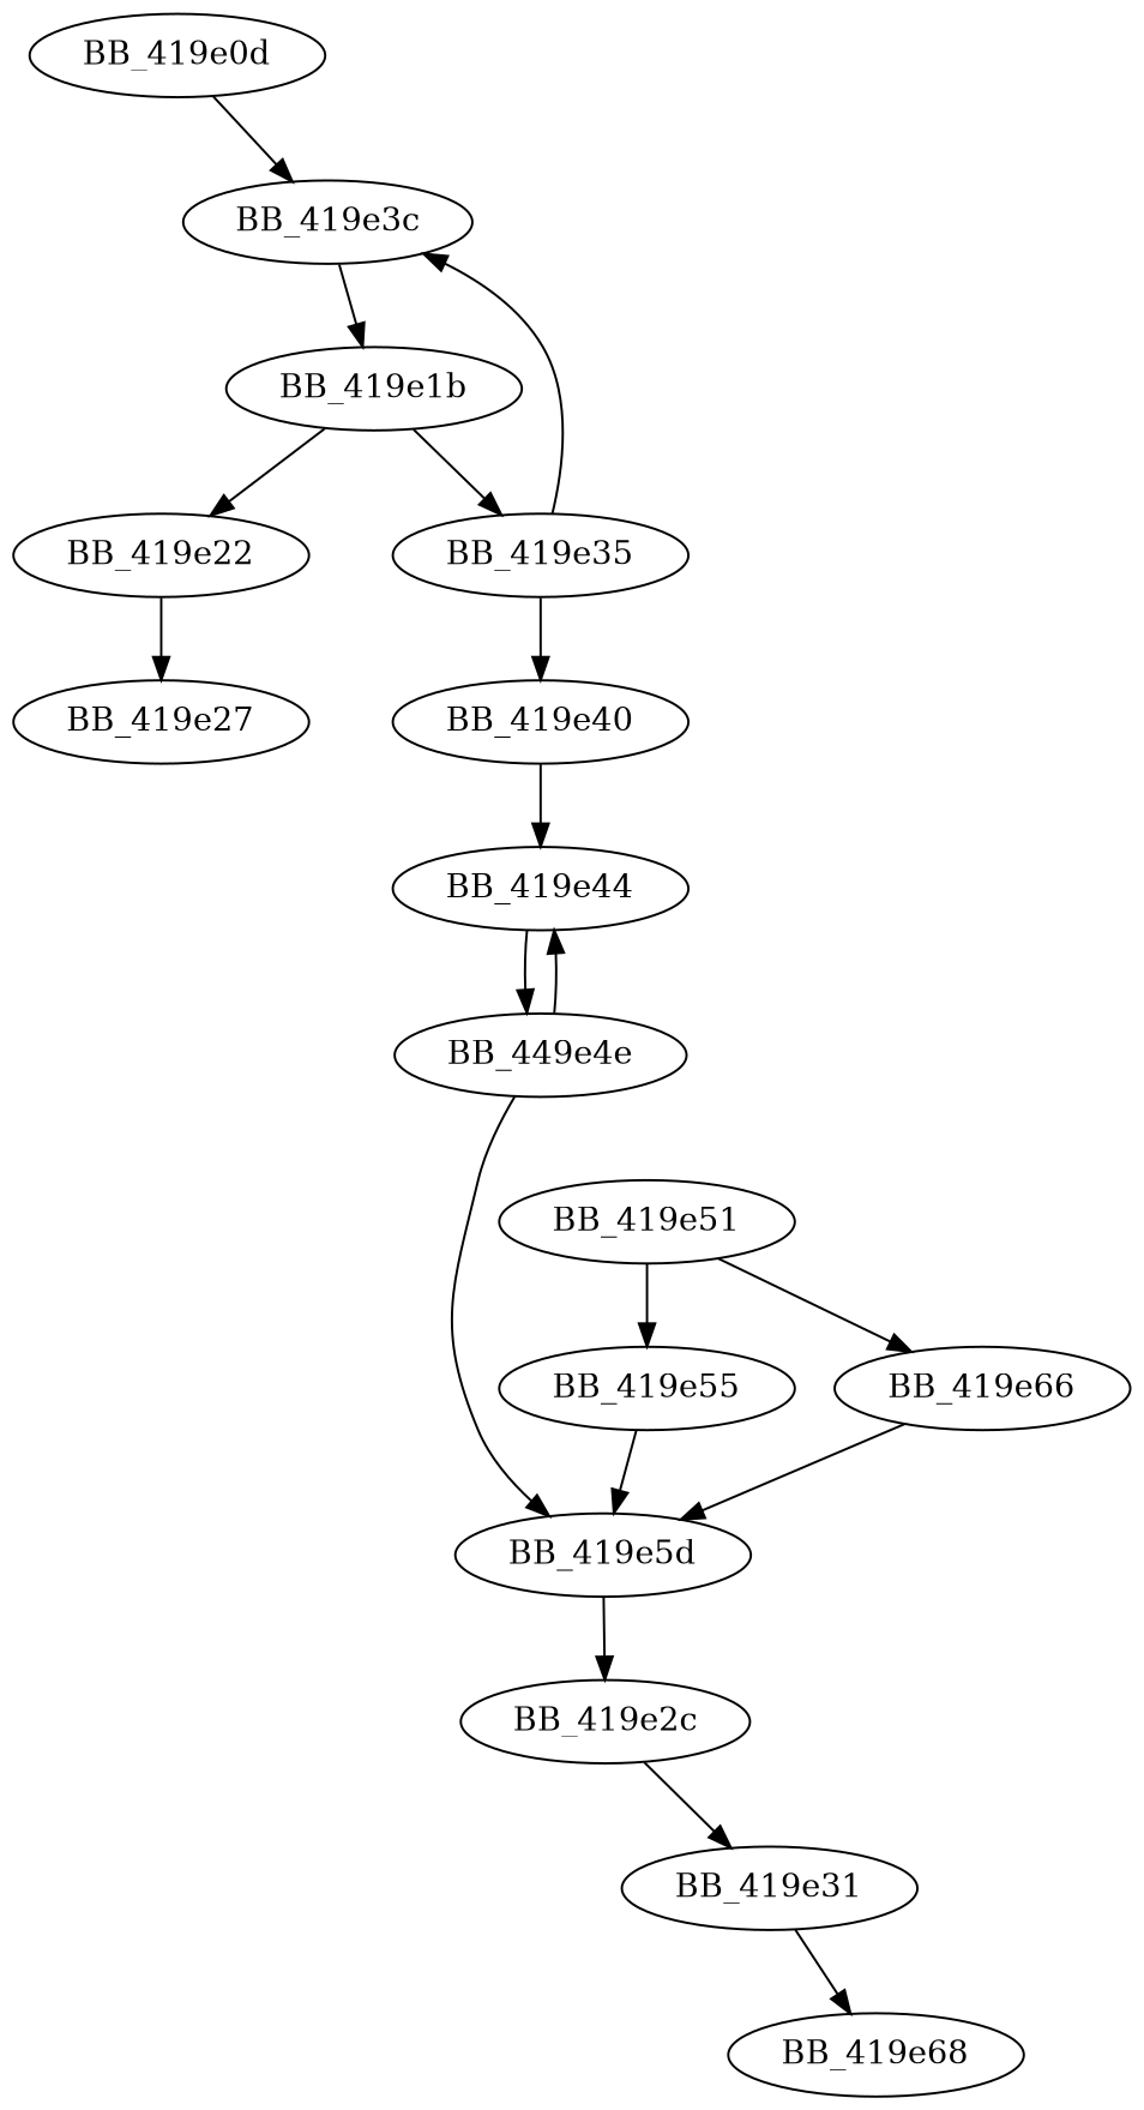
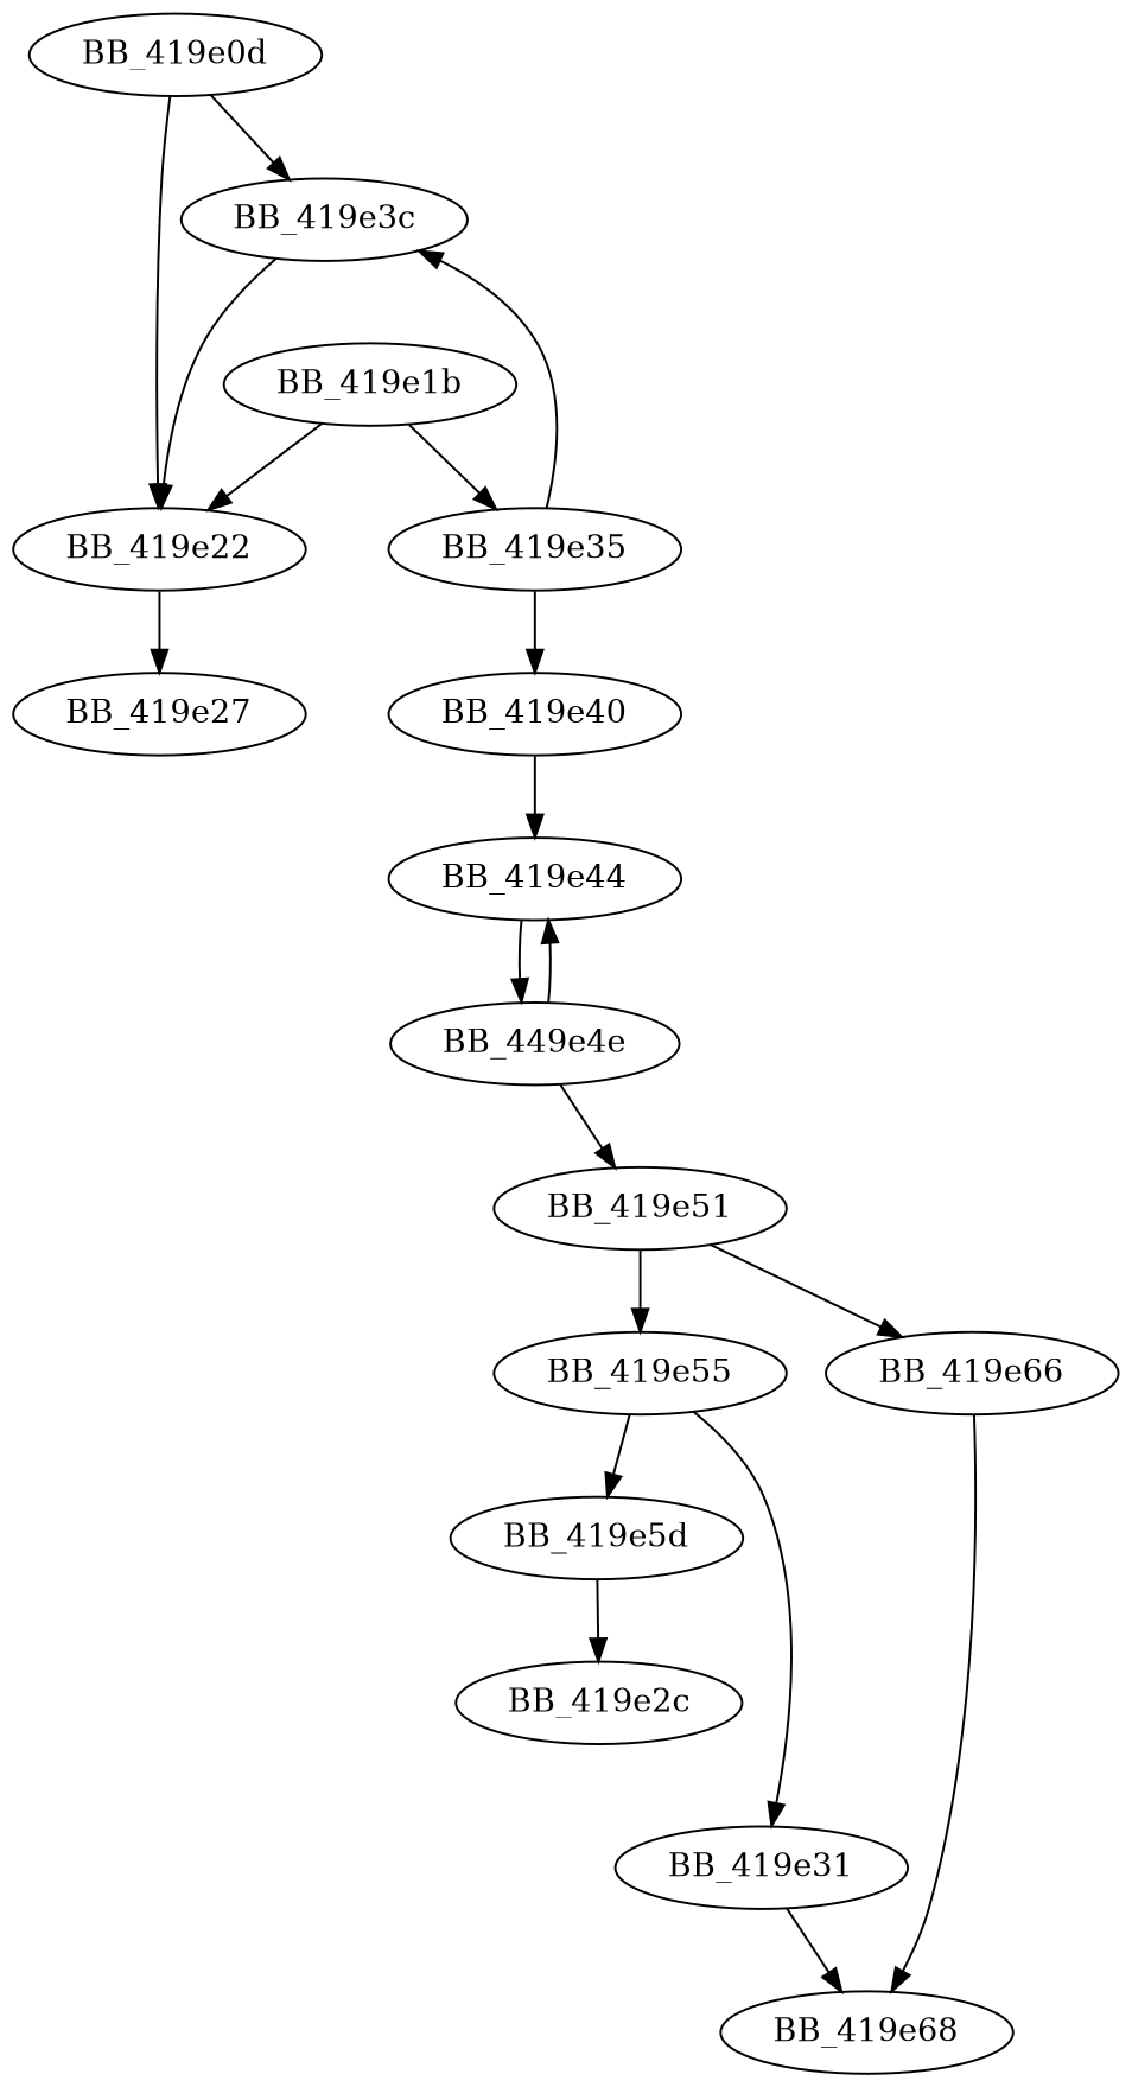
  digraph {
    BB_419e0d
    BB_419e22
    BB_419e3c
    BB_419e1b
    BB_419e35
    BB_419e27
    BB_419e40
    BB_419e44
    BB_419e2c
    BB_419e31
    BB_419e68
    n12 [label=BB_449e4e]
    BB_419e51
    BB_419e55
    BB_419e66
    BB_419e5d
+   BB_419e0d -> BB_419e22
    BB_419e0d -> BB_419e3c
    BB_419e22 -> BB_419e27
-   BB_419e3c -> BB_419e1b
+   BB_419e3c -> BB_419e22
    BB_419e1b -> BB_419e22
    BB_419e1b -> BB_419e35
    BB_419e35 -> BB_419e3c
    BB_419e35 -> BB_419e40
    BB_419e40 -> BB_419e44
    BB_419e44 -> n12
-   BB_419e2c -> BB_419e31
+   BB_419e55 -> BB_419e31
    BB_419e31 -> BB_419e68
    n12 -> BB_419e44
-   n12 -> BB_419e5d
+   n12 -> BB_419e51
    BB_419e51 -> BB_419e55
    BB_419e51 -> BB_419e66
    BB_419e55 -> BB_419e5d
-   BB_419e66 -> BB_419e5d
+   BB_419e66 -> BB_419e68
    BB_419e5d -> BB_419e2c
  }
